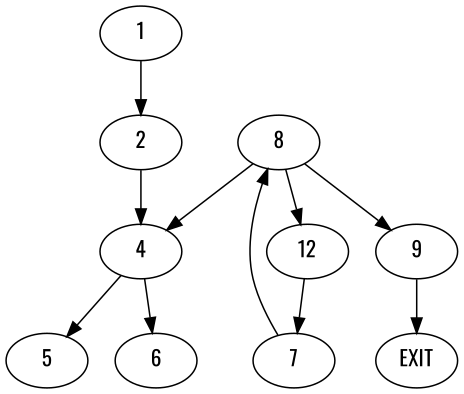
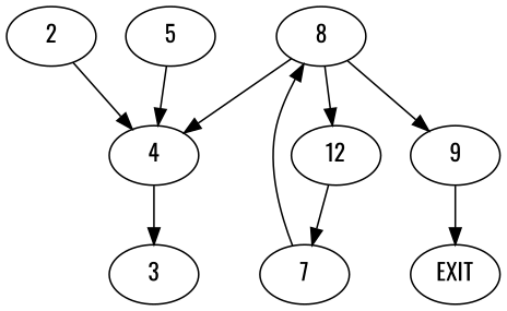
  digraph {
    fontname=Oswald
    node [fontname=Oswald]
    edge [fontname=Oswald]
-   1
    2
    n3 [label=EXIT]
    4
    5
-   6
+   6 [label=3]
    7
    8
    9
    n10 [label=12]
-   1 -> 2
    2 -> 4
-   4 -> 5
+   5 -> 4
    4 -> 6
    7 -> 8
    8 -> 4
    8 -> 9
    8 -> n10
    9 -> n3
    n10 -> 7
  }
